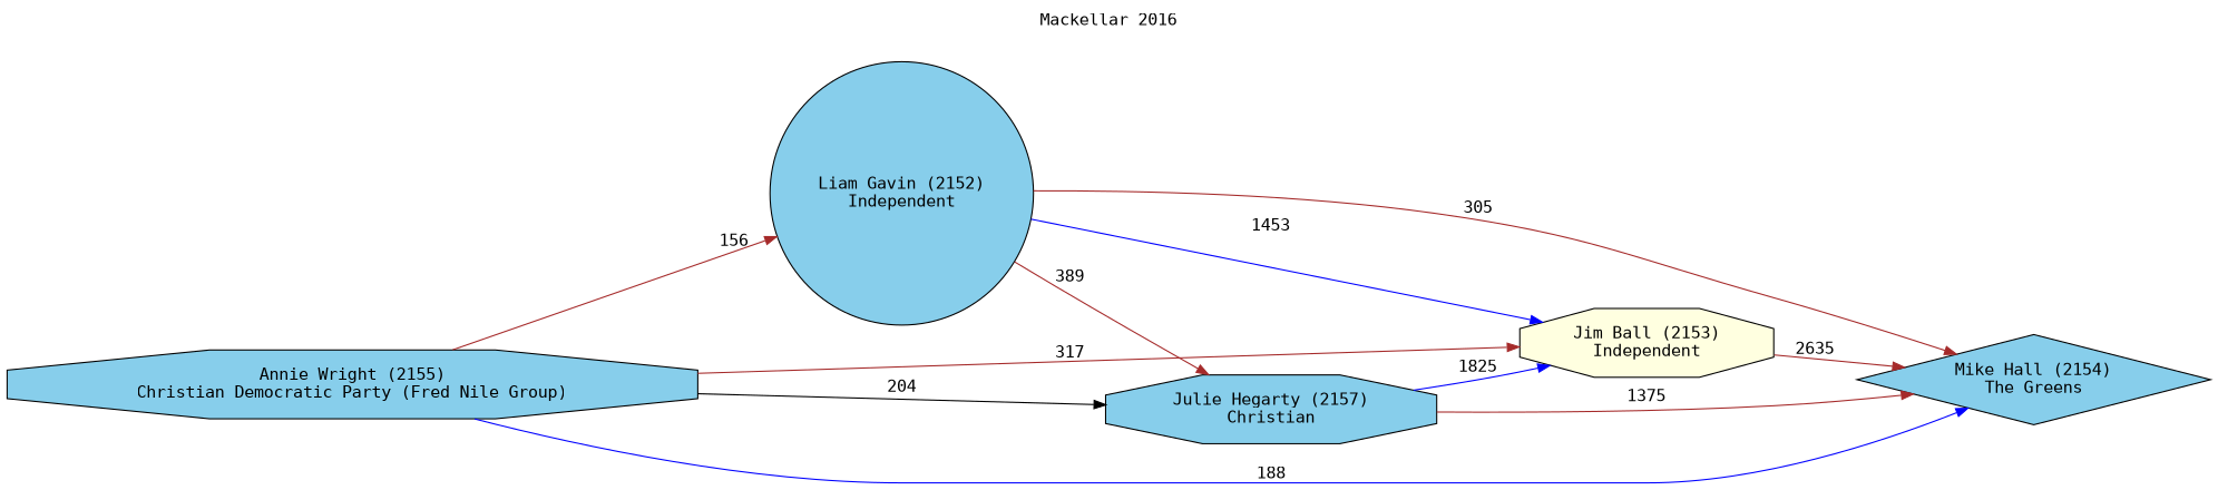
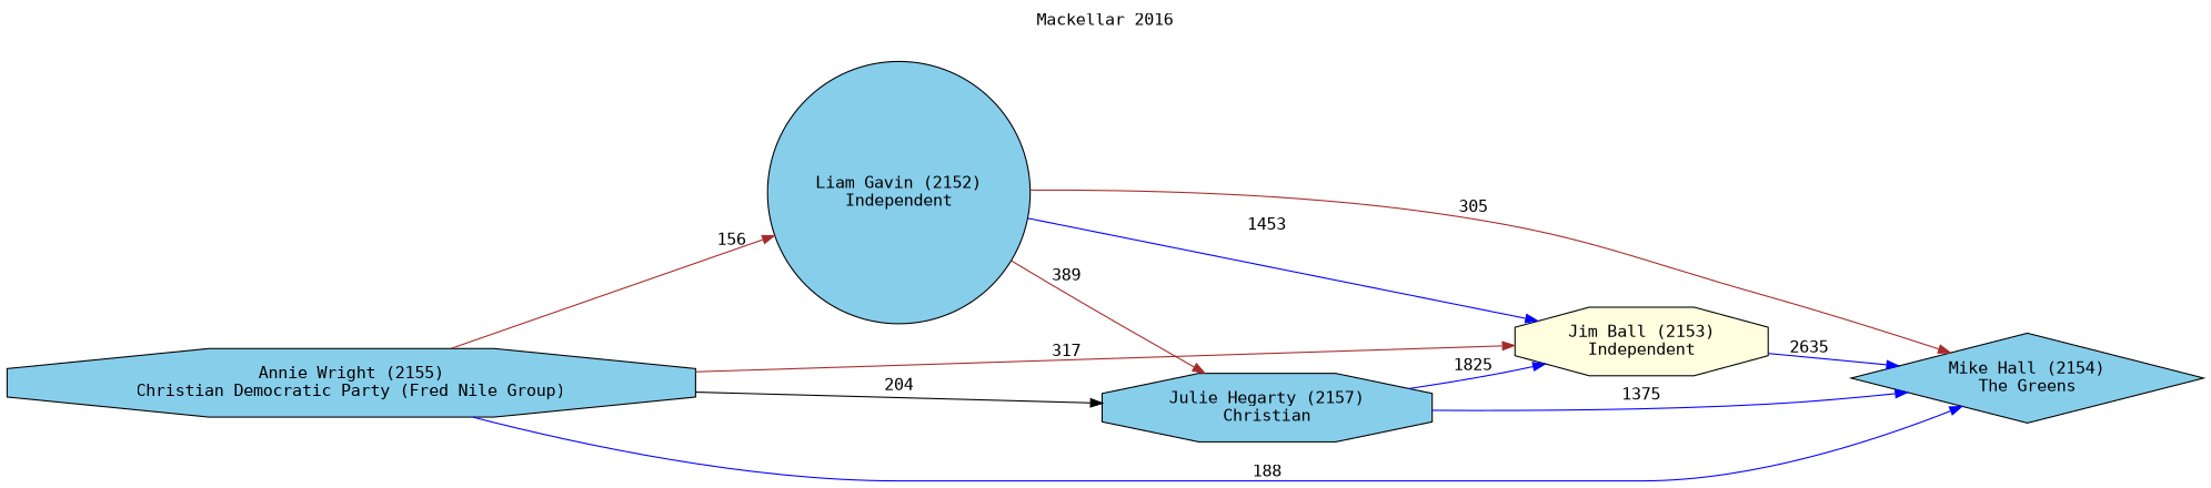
  digraph {
    fontname="DejaVu Sans Mono"
    label="Mackellar 2016"
    labelloc=t
    mclimit=10
    rankdir=LR
    node [fillcolor=skyblue fontname="DejaVu Sans Mono" shape=octagon style=filled]
    edge [color=brown fontname="DejaVu Sans Mono"]
    n1 [label="Mike Hall (2154)\nThe Greens" shape=diamond]
    n2 [label="Liam Gavin (2152)\nIndependent" shape=circle]
    n3 [fillcolor=lightyellow label="Jim Ball (2153)\nIndependent"]
    n4 [label="Julie Hegarty (2157)\nChristian"]
    n5 [label="Annie Wright (2155)\nChristian Democratic Party (Fred Nile Group)"]
    n2 -> n1 [label=305]
    n2 -> n3 [color=blue label=1453]
    n2 -> n4 [label=389]
-   n3 -> n1 [label=2635]
-   n4 -> n1 [label=1375]
+   n3 -> n1 [color=blue label=2635]
+   n4 -> n1 [color=blue label=1375]
    n4 -> n3 [color=blue label=1825]
    n5 -> n1 [color=blue label=188]
    n5 -> n2 [label=156]
    n5 -> n3 [label=317]
    n5 -> n4 [color=black label=204]
  }
